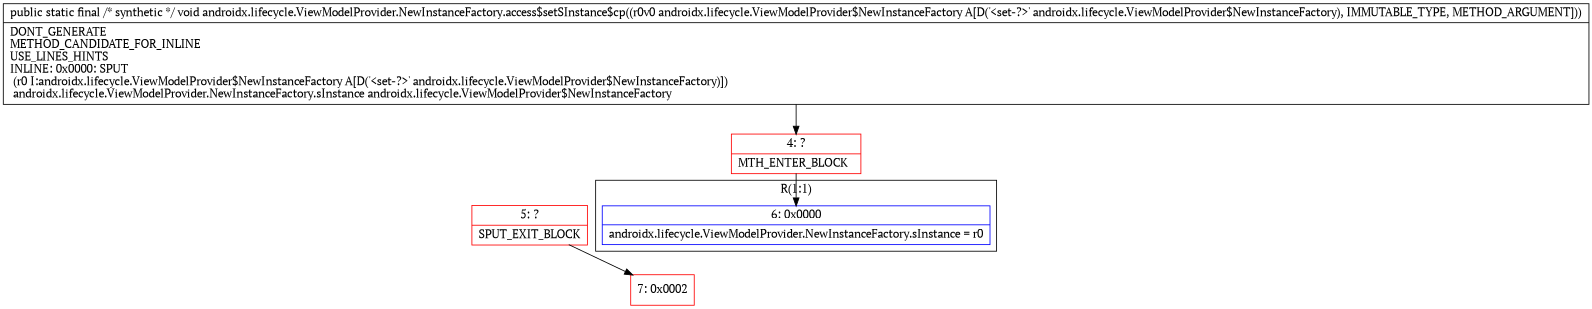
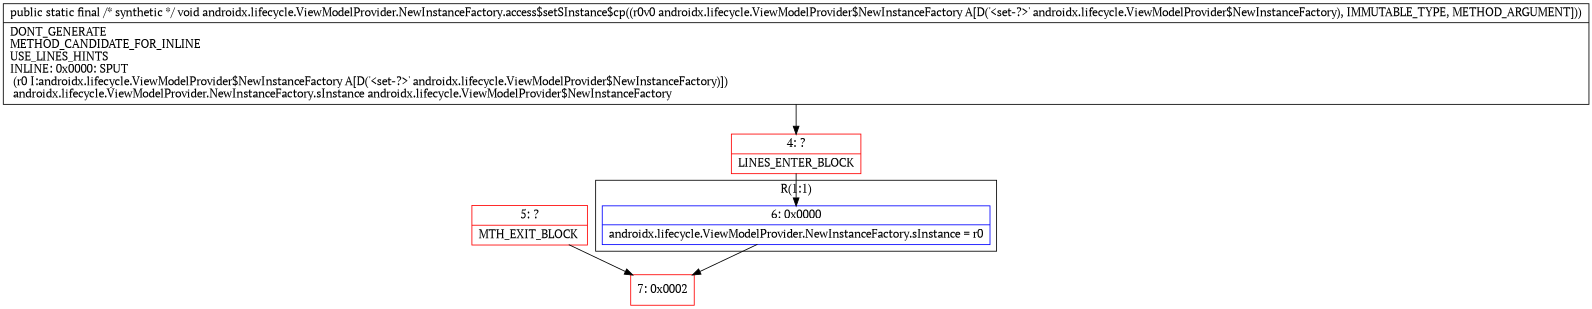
  digraph {
    fontname="PT Serif"
    node [color=red fontname="PT Serif" shape=record]
    edge [fontname="PT Serif"]
    n1 [color=blue label="{6\:\ 0x0000|androidx.lifecycle.ViewModelProvider.NewInstanceFactory.sInstance = r0\l}"]
    n2 [label="{7\:\ 0x0002}"]
-   n3 [label="{4\:\ ?|MTH_ENTER_BLOCK\l}"]
-   n4 [label="{5\:\ ?|SPUT_EXIT_BLOCK\l}"]
+   n3 [label="{4\:\ ?|LINES_ENTER_BLOCK\l}"]
+   n4 [label="{5\:\ ?|MTH_EXIT_BLOCK\l}"]
    n5 [label="{public static final \/* synthetic *\/ void androidx.lifecycle.ViewModelProvider.NewInstanceFactory.access$setSInstance$cp((r0v0 androidx.lifecycle.ViewModelProvider$NewInstanceFactory A[D('\<set\-?\>' androidx.lifecycle.ViewModelProvider$NewInstanceFactory), IMMUTABLE_TYPE, METHOD_ARGUMENT]))  | DONT_GENERATE\lMETHOD_CANDIDATE_FOR_INLINE\lUSE_LINES_HINTS\lINLINE: 0x0000: SPUT  \l  (r0 I:androidx.lifecycle.ViewModelProvider$NewInstanceFactory A[D('\<set\-?\>' androidx.lifecycle.ViewModelProvider$NewInstanceFactory)])\l androidx.lifecycle.ViewModelProvider.NewInstanceFactory.sInstance androidx.lifecycle.ViewModelProvider$NewInstanceFactory\l}" color=""]
    subgraph cluster_1 {
      label="R(1:1)"
      n1
    }
+   n1 -> n2
    n3 -> n1
    n4 -> n2
    n5 -> n3
  }
